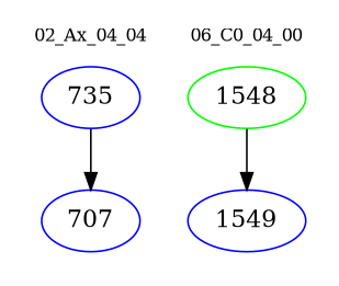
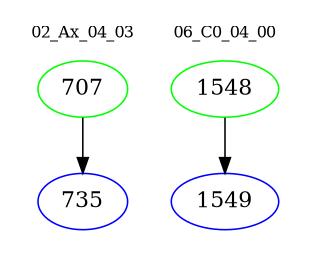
  digraph {
    node [color=green]
    edge [color=black]
-   n1 [color=blue label=707]
+   n1 [label=707]
    n2 [color=blue label=735]
    n3 [label=1548]
    n4 [color=blue label=1549]
    subgraph cluster_1 {
      color=white
      fontsize=10
-     label="02_Ax_04_04"
+     label="02_Ax_04_03"
      n1
      n2
    }
    subgraph cluster_2 {
      color=white
      fontsize=10
      label="06_C0_04_00"
      n3
      n4
    }
-   n2 -> n1
+   n1 -> n2
    n3 -> n4
  }
